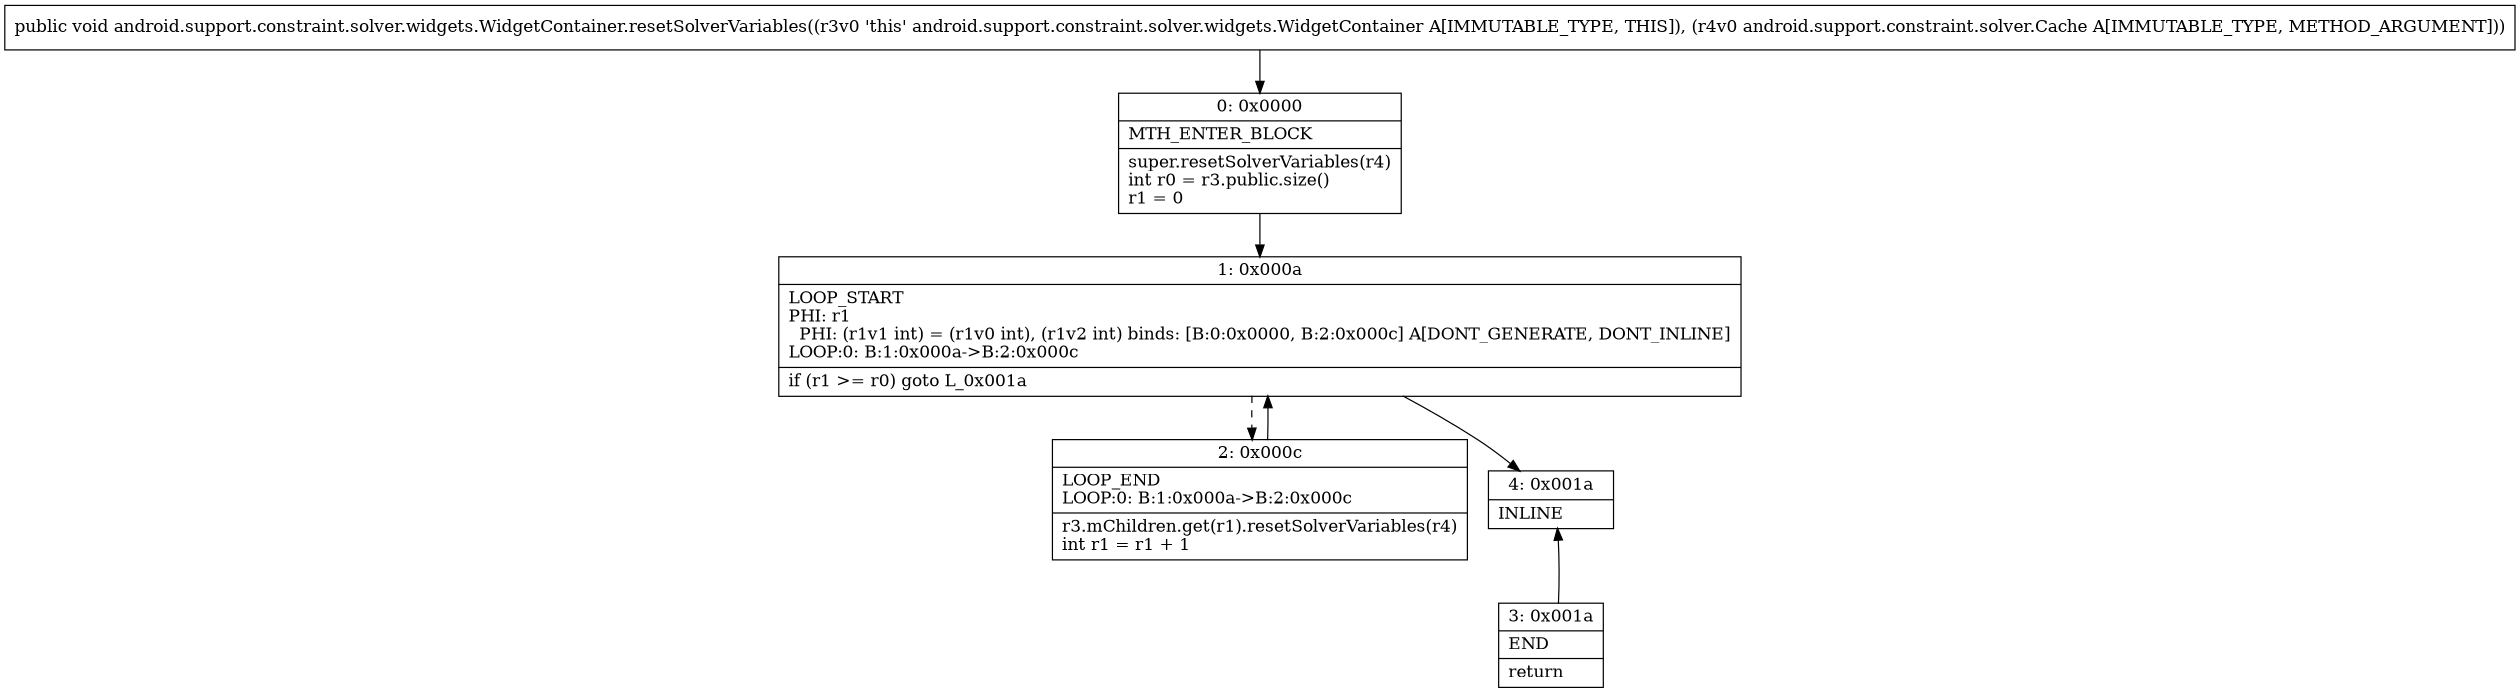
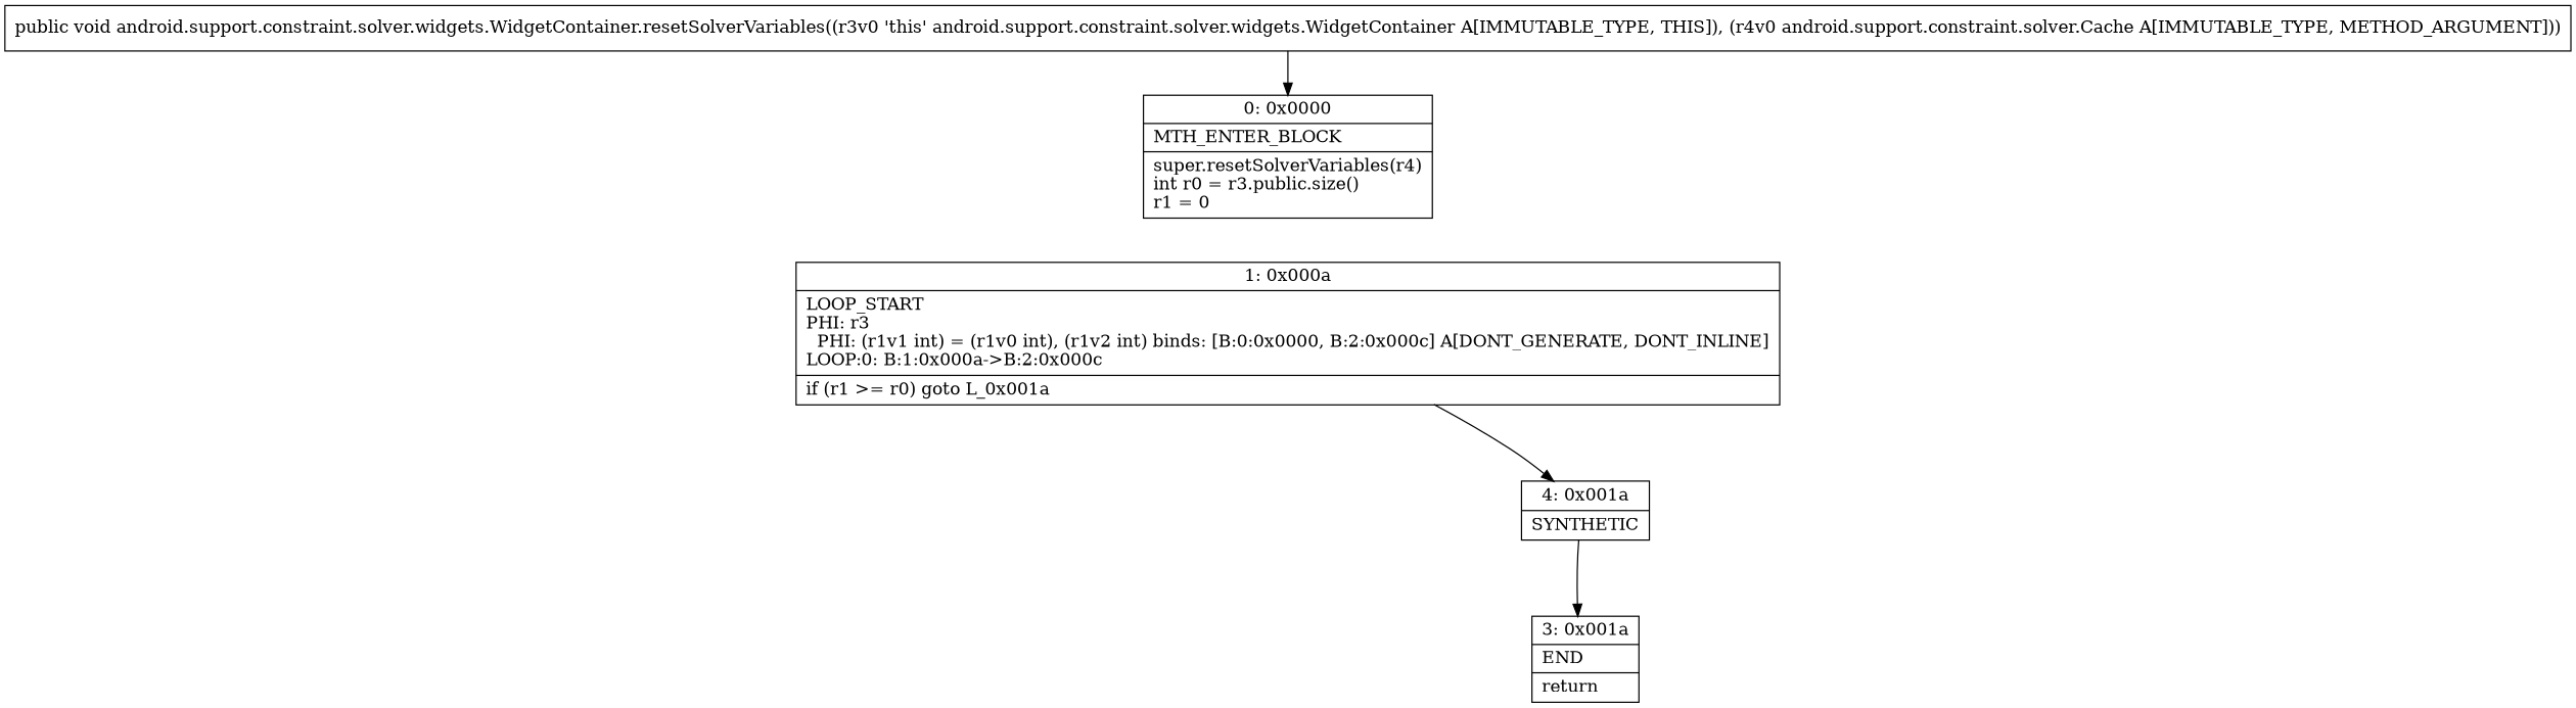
  digraph {
    node [shape=record]
    n1 [label="{0\:\ 0x0000|MTH_ENTER_BLOCK\l|super.resetSolverVariables(r4)\lint r0 = r3.public.size()\lr1 = 0\l}"]
-   n2 [label="{1\:\ 0x000a|LOOP_START\lPHI: r1 \l  PHI: (r1v1 int) = (r1v0 int), (r1v2 int) binds: [B:0:0x0000, B:2:0x000c] A[DONT_GENERATE, DONT_INLINE]\lLOOP:0: B:1:0x000a\-\>B:2:0x000c\l|if (r1 \>= r0) goto L_0x001a\l}"]
-   n3 [label="{2\:\ 0x000c|LOOP_END\lLOOP:0: B:1:0x000a\-\>B:2:0x000c\l|r3.mChildren.get(r1).resetSolverVariables(r4)\lint r1 = r1 + 1\l}"]
-   n4 [label="{4\:\ 0x001a|INLINE\l}"]
+   n2 [label="{1\:\ 0x000a|LOOP_START\lPHI: r3 \l  PHI: (r1v1 int) = (r1v0 int), (r1v2 int) binds: [B:0:0x0000, B:2:0x000c] A[DONT_GENERATE, DONT_INLINE]\lLOOP:0: B:1:0x000a\-\>B:2:0x000c\l|if (r1 \>= r0) goto L_0x001a\l}"]
+   n4 [label="{4\:\ 0x001a|SYNTHETIC\l}"]
    n5 [label="{3\:\ 0x001a|END\l|return\l}"]
    n6 [label="{public void android.support.constraint.solver.widgets.WidgetContainer.resetSolverVariables((r3v0 'this' android.support.constraint.solver.widgets.WidgetContainer A[IMMUTABLE_TYPE, THIS]), (r4v0 android.support.constraint.solver.Cache A[IMMUTABLE_TYPE, METHOD_ARGUMENT])) }"]
-   n1 -> n2
-   n2 -> n3 [style=dashed]
    n2 -> n4
-   n3 -> n2
-   n5 -> n4
+   n4 -> n5
    n6 -> n1
  }
